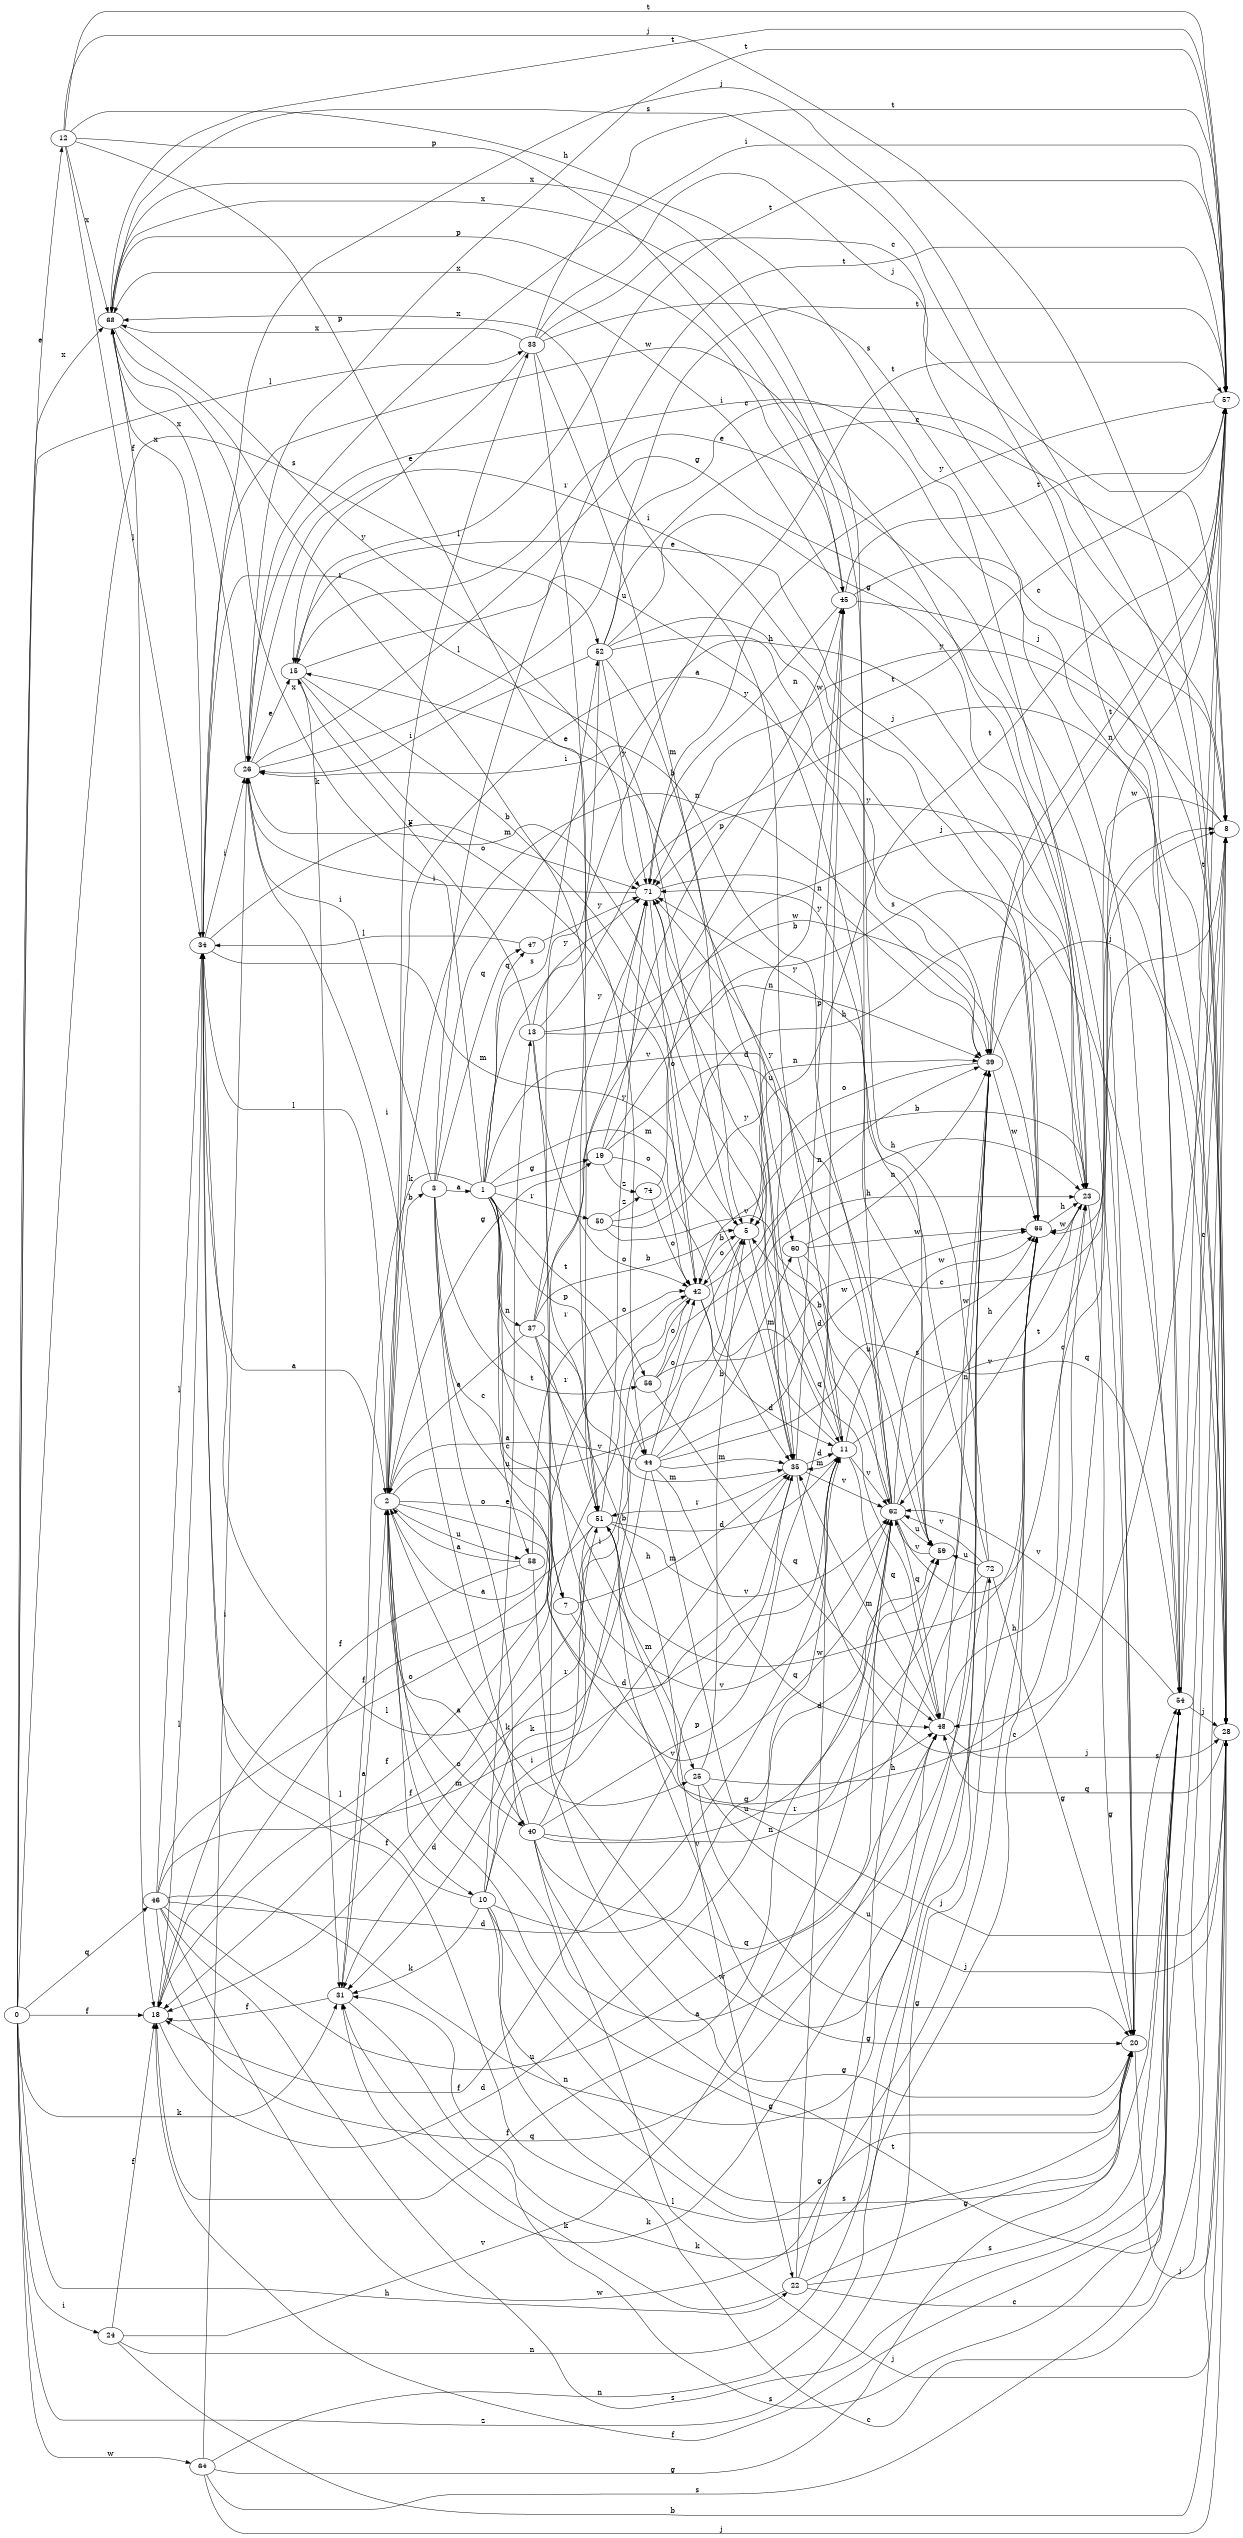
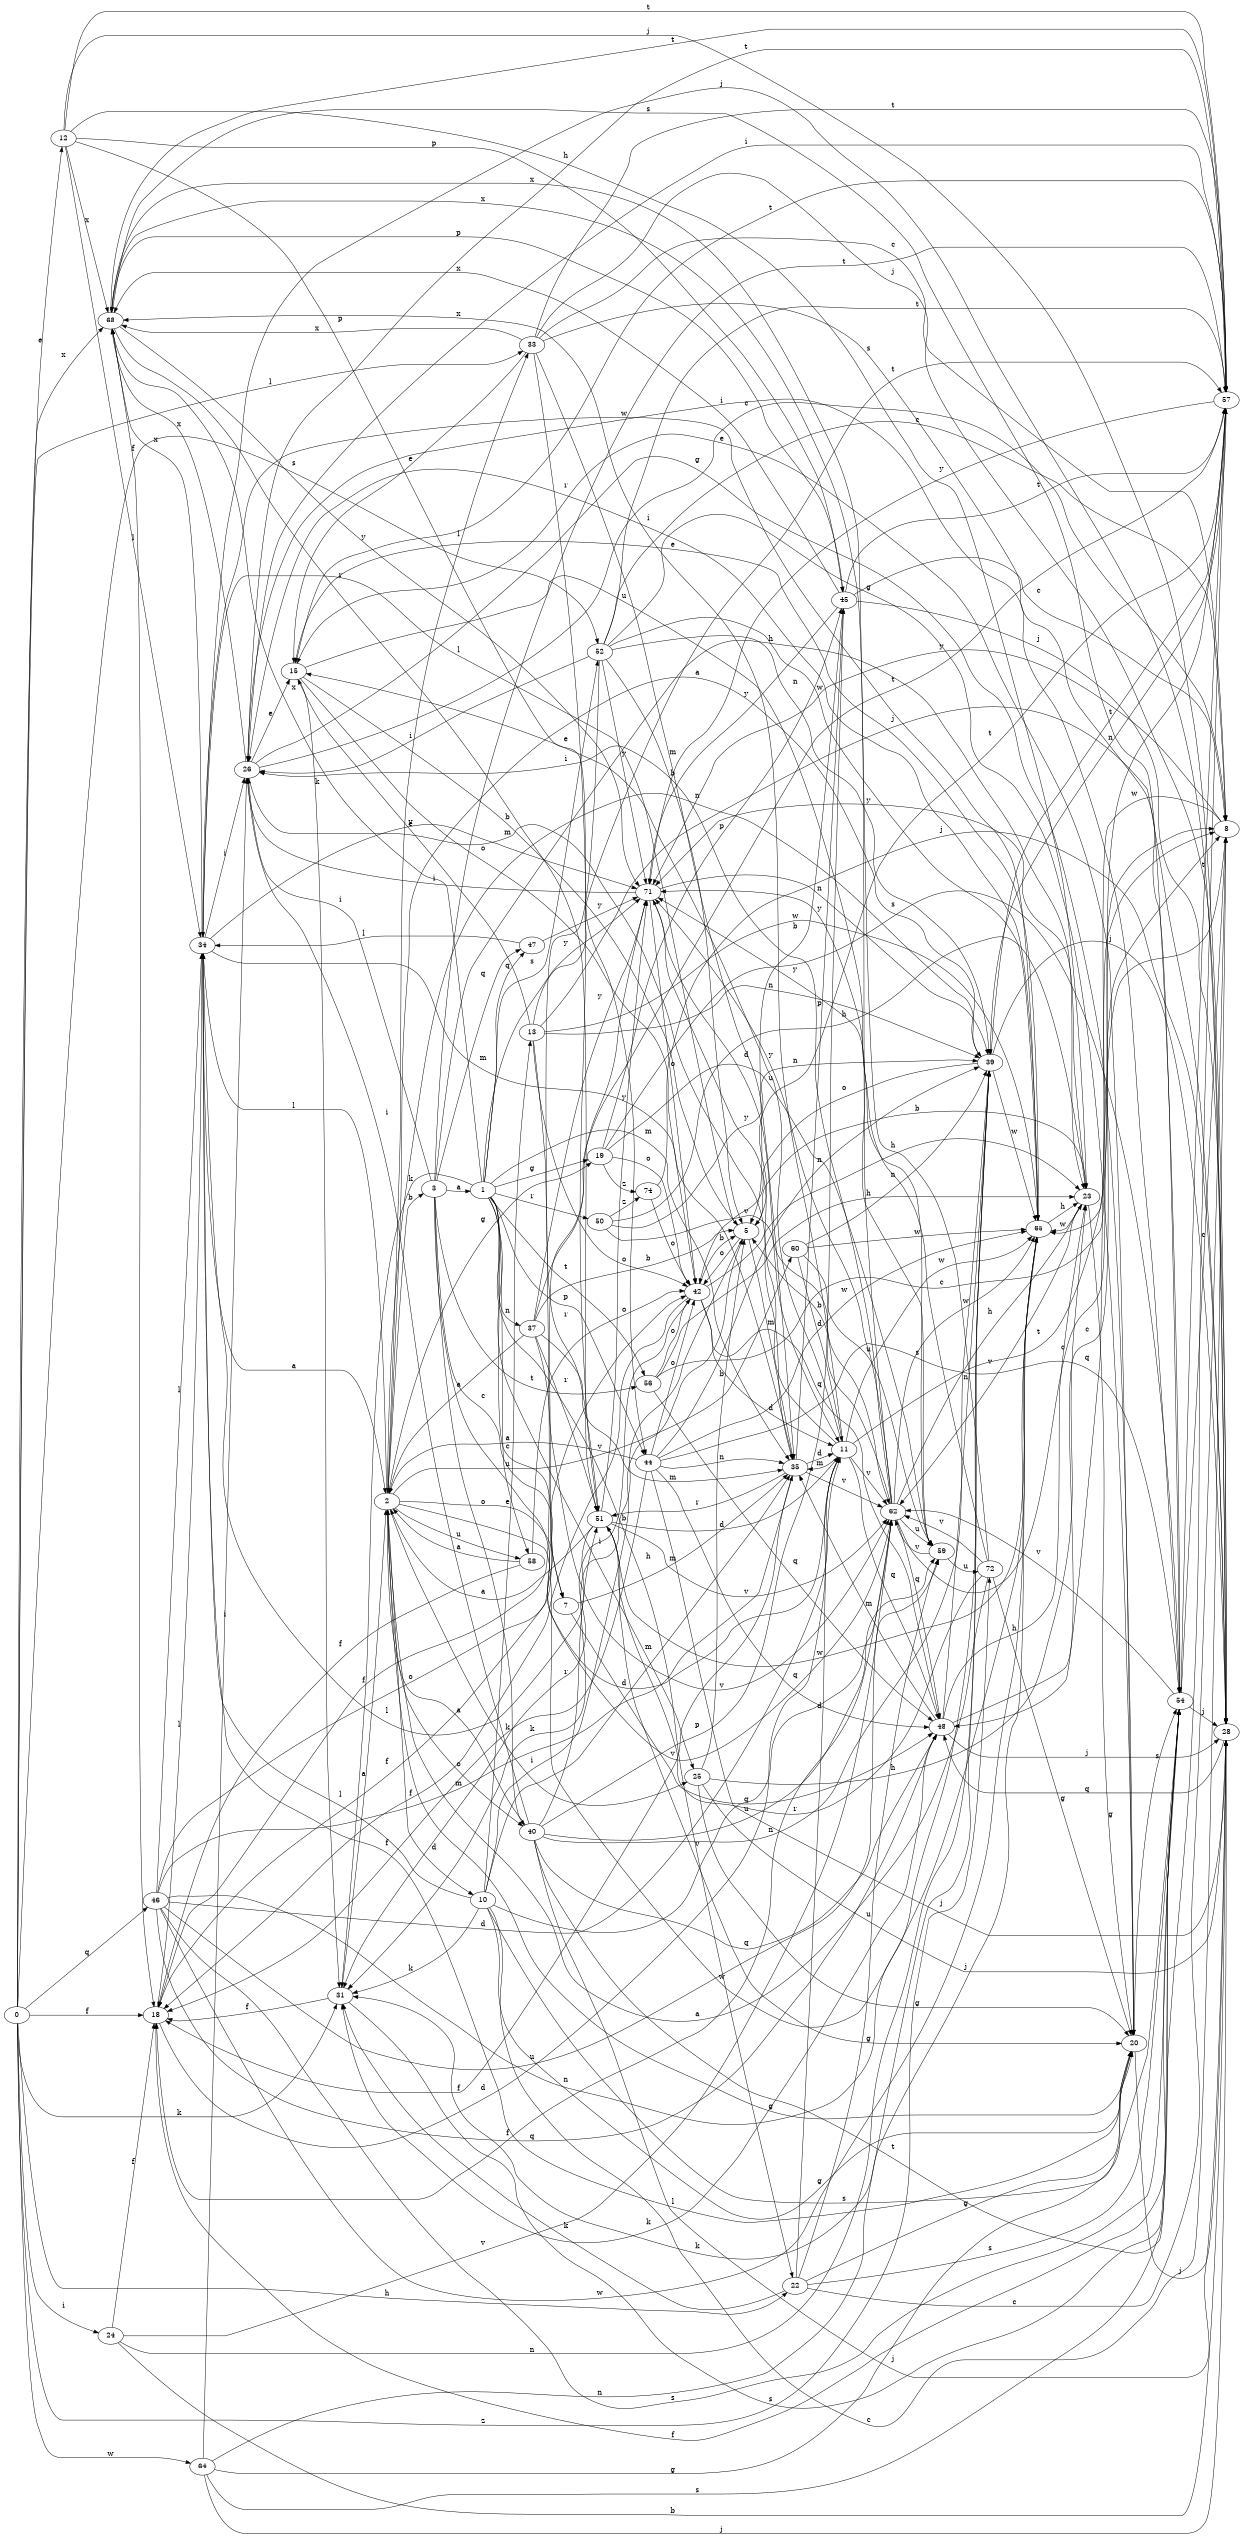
  strict digraph {
    rankdir=LR
    0
    12
    18
    22
    24
    31
    33
    46
    52
    64
    68
    72
    44
    34
    23
    57
    28
    45
    11
    20
    8
    54
    59
    39
    62
    2
    n27 [label=35]
    15
    51
    65
    42
    48
    71
    26
    5
    1
    7
    19
    25
    37
    47
    50
    56
    58
    n45 [label=60]
    74
    3
    10
    40
    13
    0 -> 12 [label=e]
    0 -> 18 [label=f]
    0 -> 22 [label=h]
    0 -> 24 [label=i]
    0 -> 31 [label=k]
    0 -> 33 [label=l]
    0 -> 46 [label=q]
    0 -> 52 [label=s]
    0 -> 64 [label=w]
    0 -> 68 [label=x]
    0 -> 72 [label=z]
    12 -> 68 [label=x]
    12 -> 44 [label=p]
    12 -> 34 [label=l]
    12 -> 23 [label=h]
    12 -> 57 [label=t]
    12 -> 28 [label=j]
    12 -> 45 [label=p]
    18 -> 34 [label=l]
    18 -> 11 [label=d]
    22 -> 31 [label=k]
    22 -> 11 [label=d]
    22 -> 20 [label=g]
    22 -> 8 [label=c]
    22 -> 54 [label=s]
    22 -> 59 [label=u]
    24 -> 18 [label=f]
    24 -> 28 [label=b]
    24 -> 39 [label=n]
    24 -> 62 [label=v]
    31 -> 18 [label=f]
    31 -> 54 [label=s]
    31 -> 2 [label=a]
    33 -> 68 [label=x]
    33 -> 57 [label=t]
    33 -> 28 [label=j]
    33 -> 8 [label=c]
    33 -> 54 [label=s]
    33 -> n27 [label=m]
    33 -> 15 [label=e]
    33 -> 51 [label=r]
    46 -> 34 [label=l]
    46 -> 11 [label=d]
    46 -> 54 [label=s]
    46 -> 59 [label=u]
    46 -> 39 [label=n]
    46 -> n27 [label=m]
    46 -> 65 [label=w]
    46 -> 42 [label=o]
    46 -> 48 [label=q]
    52 -> 18 [label=f]
    52 -> 57 [label=t]
    52 -> 20 [label=g]
    52 -> 8 [label=c]
    52 -> 39 [label=n]
    52 -> 65 [label=w]
    52 -> 71 [label=y]
    52 -> 26 [label=i]
    52 -> 5 [label=b]
    64 -> 28 [label=j]
    64 -> 20 [label=g]
    64 -> 54 [label=s]
    64 -> 39 [label=n]
    64 -> 26 [label=i]
    68 -> 18 [label=f]
    68 -> 57 [label=t]
    68 -> 45 [label=p]
    68 -> 54 [label=s]
    68 -> 51 [label=r]
    68 -> 71 [label=y]
    72 -> 68 [label=x]
    72 -> 20 [label=g]
-   72 -> 59 [label=u]
+   59 -> 72 [label=u]
    72 -> 62 [label=v]
    72 -> 2 [label=a]
    72 -> 51 [label=r]
    72 -> 71 [label=y]
    44 -> 18 [label=f]
    44 -> 28 [label=j]
    44 -> 54 [label=s]
    44 -> 39 [label=n]
    44 -> 2 [label=a]
-   44 -> n27 [label=m]
+   44 -> n27 [label=n]
    44 -> 65 [label=w]
    44 -> 42 [label=o]
    44 -> 48 [label=q]
    34 -> 68 [label=x]
    34 -> 28 [label=j]
    34 -> 2 [label=a]
    34 -> n27 [label=m]
-   34 -> 23 [label=w]
+   34 -> 65 [label=w]
    34 -> 71 [label=y]
    34 -> 26 [label=i]
    23 -> 20 [label=g]
    23 -> 62 [label=v]
    23 -> 65 [label=w]
    23 -> 71 [label=y]
    23 -> 5 [label=b]
    57 -> 39 [label=n]
    57 -> 71 [label=y]
    57 -> 26 [label=i]
    28 -> 48 [label=q]
    45 -> 68 [label=x]
    45 -> 57 [label=t]
    45 -> 28 [label=j]
    45 -> 8 [label=c]
    45 -> 71 [label=y]
    45 -> 5 [label=b]
    11 -> 68 [label=x]
    11 -> 57 [label=t]
    11 -> 62 [label=v]
    11 -> n27 [label=m]
    11 -> 15 [label=e]
    11 -> 65 [label=w]
    11 -> 48 [label=q]
    11 -> 71 [label=y]
    20 -> 34 [label=l]
    20 -> 28 [label=j]
    20 -> 54 [label=s]
    20 -> 15 [label=e]
    8 -> 65 [label=w]
    8 -> 48 [label=q]
    8 -> 71 [label=y]
    54 -> 18 [label=f]
    54 -> 57 [label=t]
    54 -> 28 [label=j]
    54 -> 8 [label=c]
    54 -> 62 [label=v]
    54 -> 26 [label=i]
    59 -> 62 [label=v]
    59 -> 71 [label=y]
    39 -> 57 [label=t]
    39 -> 28 [label=j]
    39 -> 2 [label=a]
    39 -> 65 [label=w]
    39 -> 42 [label=o]
    62 -> 18 [label=f]
    62 -> 68 [label=x]
    62 -> 23 [label=h]
    62 -> 8 [label=c]
    62 -> 59 [label=u]
    62 -> 65 [label=w]
    62 -> 48 [label=q]
    62 -> 71 [label=y]
    62 -> 26 [label=i]
    62 -> 5 [label=b]
    2 -> 33 [label=l]
    2 -> 34 [label=l]
    2 -> 11 [label=d]
    2 -> 20 [label=g]
    2 -> 39 [label=n]
    2 -> 65 [label=w]
    2 -> 19 [label=g]
    2 -> 25 [label=i]
    2 -> 58 [label=u]
    2 -> n45 [label=v]
    2 -> 3 [label=b]
    2 -> 10 [label=d]
    2 -> 40 [label=o]
    n27 -> 18 [label=f]
    n27 -> 45 [label=p]
    n27 -> 11 [label=d]
    n27 -> 62 [label=v]
    n27 -> 51 [label=r]
    15 -> 31 [label=k]
    15 -> 57 [label=t]
    15 -> 59 [label=u]
    15 -> 42 [label=o]
    15 -> 5 [label=b]
    51 -> 34 [label=l]
    51 -> 11 [label=d]
    51 -> 20 [label=g]
    51 -> 62 [label=v]
    51 -> 2 [label=a]
    51 -> 65 [label=w]
    51 -> 71 [label=y]
    65 -> 31 [label=k]
    65 -> 23 [label=h]
    65 -> 15 [label=e]
    65 -> 26 [label=i]
    42 -> 18 [label=f]
    42 -> 31 [label=k]
    42 -> 23 [label=h]
    42 -> 11 [label=d]
    42 -> 48 [label=q]
    42 -> 5 [label=b]
    48 -> 31 [label=k]
    48 -> 23 [label=h]
    48 -> 28 [label=j]
-   n27 -> 8 [label=c]
+   48 -> 8 [label=c]
    48 -> 39 [label=n]
    48 -> n27 [label=m]
    71 -> 18 [label=f]
    71 -> 11 [label=d]
    71 -> 39 [label=n]
    71 -> 42 [label=o]
    71 -> 26 [label=i]
    26 -> 68 [label=x]
    26 -> 57 [label=t]
    26 -> 20 [label=g]
    26 -> 8 [label=c]
    26 -> n27 [label=m]
    26 -> 15 [label=e]
    5 -> 31 [label=k]
    5 -> 34 [label=l]
    5 -> 57 [label=t]
    5 -> n27 [label=m]
    5 -> 42 [label=o]
    1 -> 22 [label=h]
    1 -> 31 [label=k]
    1 -> 52 [label=s]
    1 -> 68 [label=x]
    1 -> 44 [label=p]
    1 -> n27 [label=m]
    1 -> 71 [label=y]
    1 -> 7 [label=c]
    1 -> 19 [label=g]
    1 -> 25 [label=i]
    1 -> 37 [label=n]
    1 -> 47 [label=q]
    1 -> 50 [label=r]
    1 -> 56 [label=t]
    1 -> 58 [label=u]
-   1 -> n45 [label=v]
    7 -> n27 [label=m]
    7 -> 48 [label=q]
    19 -> 45 [label=p]
    19 -> 54 [label=s]
    19 -> 59 [label=u]
    19 -> 42 [label=o]
    19 -> 74 [label=z]
    25 -> 23 [label=h]
    25 -> 28 [label=j]
    25 -> 20 [label=g]
    25 -> 5 [label=b]
    37 -> 57 [label=t]
    37 -> 62 [label=v]
    37 -> 2 [label=a]
    37 -> n27 [label=m]
    37 -> 51 [label=r]
    37 -> 71 [label=y]
    37 -> 5 [label=b]
    47 -> 34 [label=l]
    47 -> 71 [label=y]
    50 -> 23 [label=h]
    50 -> 39 [label=n]
    50 -> 62 [label=v]
    50 -> 74 [label=z]
    56 -> 23 [label=h]
    56 -> 8 [label=c]
    56 -> 42 [label=o]
    56 -> 48 [label=q]
    58 -> 18 [label=f]
-   58 -> 20 [label=g]
    58 -> 2 [label=a]
    58 -> 42 [label=o]
    n45 -> 11 [label=d]
    n45 -> 59 [label=u]
    n45 -> 39 [label=n]
    n45 -> 65 [label=w]
    74 -> 28 [label=j]
    74 -> 42 [label=o]
    3 -> 23 [label=h]
    3 -> 57 [label=t]
    3 -> 62 [label=v]
    3 -> 26 [label=i]
    3 -> 1 [label=a]
    3 -> 7 [label=c]
    3 -> 47 [label=q]
    3 -> 56 [label=t]
    3 -> 40 [label=o]
    10 -> 31 [label=k]
    10 -> 34 [label=l]
    10 -> 20 [label=g]
    10 -> 8 [label=c]
    10 -> 54 [label=s]
    10 -> 62 [label=v]
    10 -> n27 [label=m]
    10 -> 5 [label=b]
    10 -> 13 [label=e]
    40 -> 57 [label=t]
    40 -> 28 [label=j]
    40 -> 45 [label=p]
    40 -> 59 [label=u]
    40 -> 39 [label=n]
    40 -> 2 [label=a]
    40 -> 51 [label=r]
    40 -> 48 [label=q]
    40 -> 26 [label=i]
    13 -> 57 [label=t]
    13 -> 28 [label=j]
    13 -> 39 [label=n]
    13 -> 15 [label=e]
    13 -> 51 [label=r]
    13 -> 65 [label=w]
    13 -> 42 [label=o]
  }
